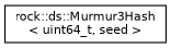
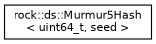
  digraph {
    rankdir=TB
-   n1 [color=black fillcolor=white fontname=Helvetica fontsize=10 height=0.2 label="rock::ds::Murmur3Hash\l\< uint64_t, seed \>" shape=record style=filled width=0.4]
+   n1 [color=black fillcolor=white fontname=Helvetica fontsize=10 height=0.2 label="rock::ds::Murmur5Hash\l\< uint64_t, seed \>" shape=record style=filled width=0.4]
  }
